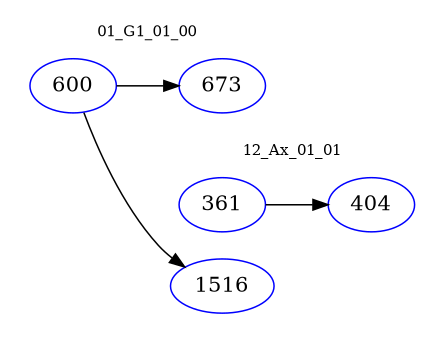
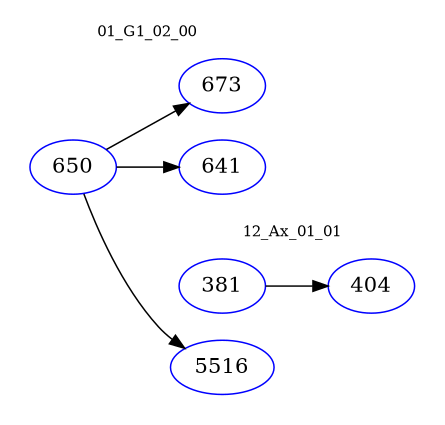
  digraph {
    rankdir=LR
    node [color=blue]
    edge [color=black]
-   n1 [label=361]
-   n2 [label=1516]
+   n1 [label=381]
+   n2 [label=5516]
    n3 [label=404]
-   n4 [label=600]
+   n4 [label=650]
+   n5 [label=641]
    n6 [label=673]
    subgraph cluster_1 {
      color=white
      fontsize=10
      label="12_Ax_01_01"
      n1
      n2
      n3
    }
    subgraph cluster_2 {
      color=white
      fontsize=10
-     label="01_G1_01_00"
+     label="01_G1_02_00"
      n4
+     n5
      n6
    }
    n1 -> n3
    n4 -> n2
+   n4 -> n5
    n4 -> n6
  }
